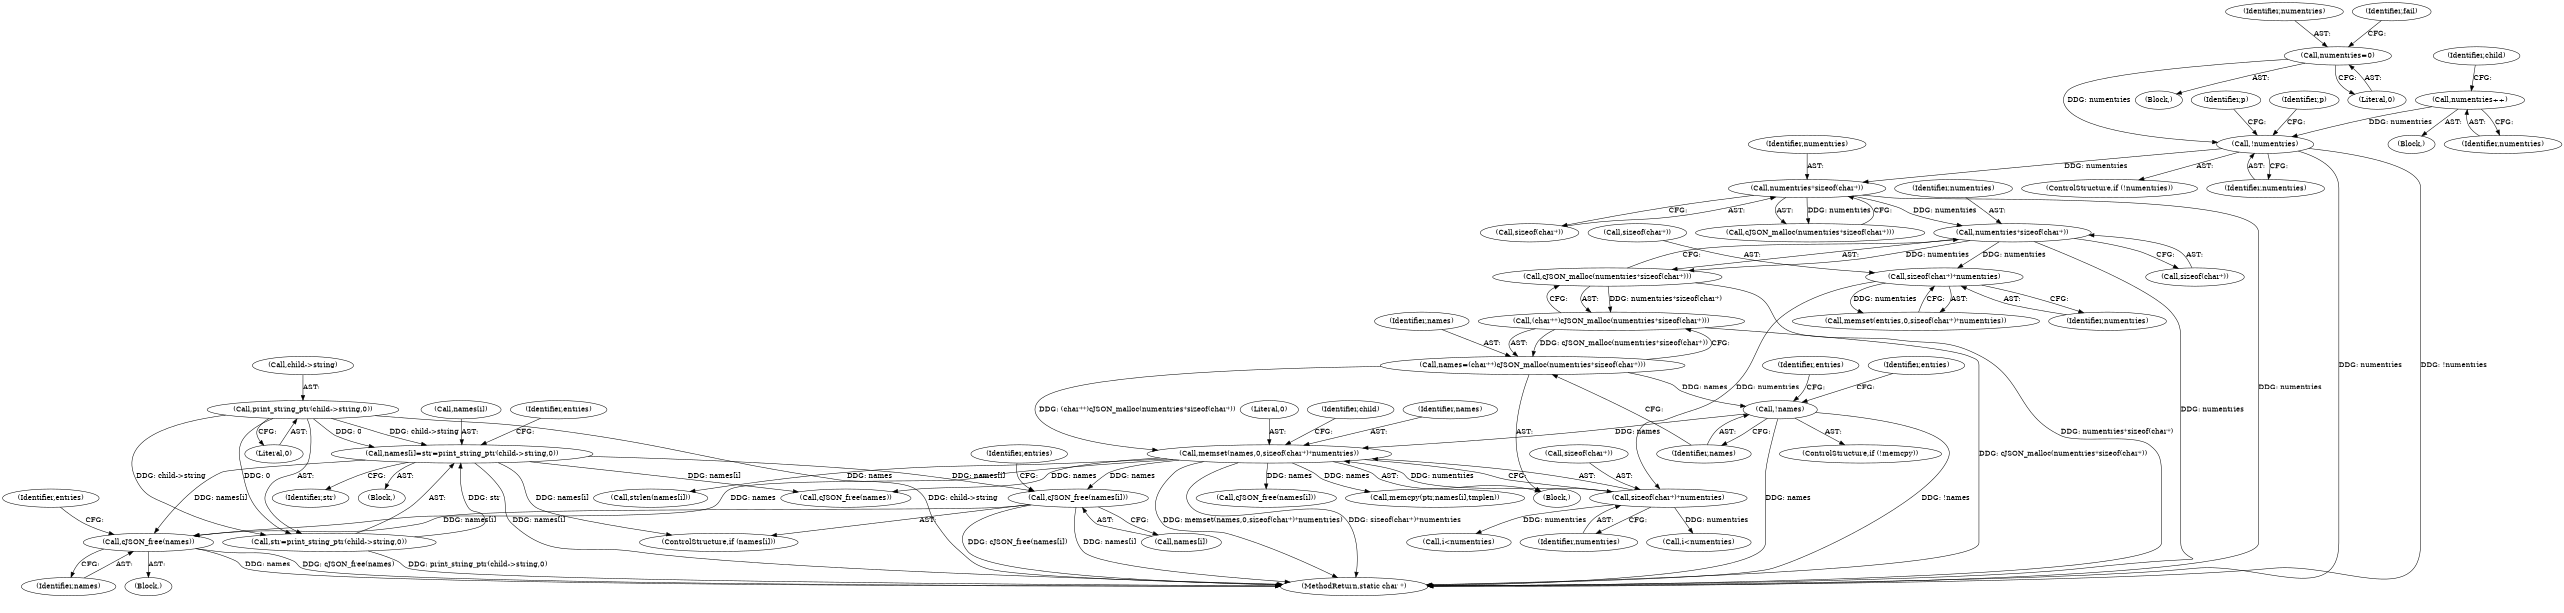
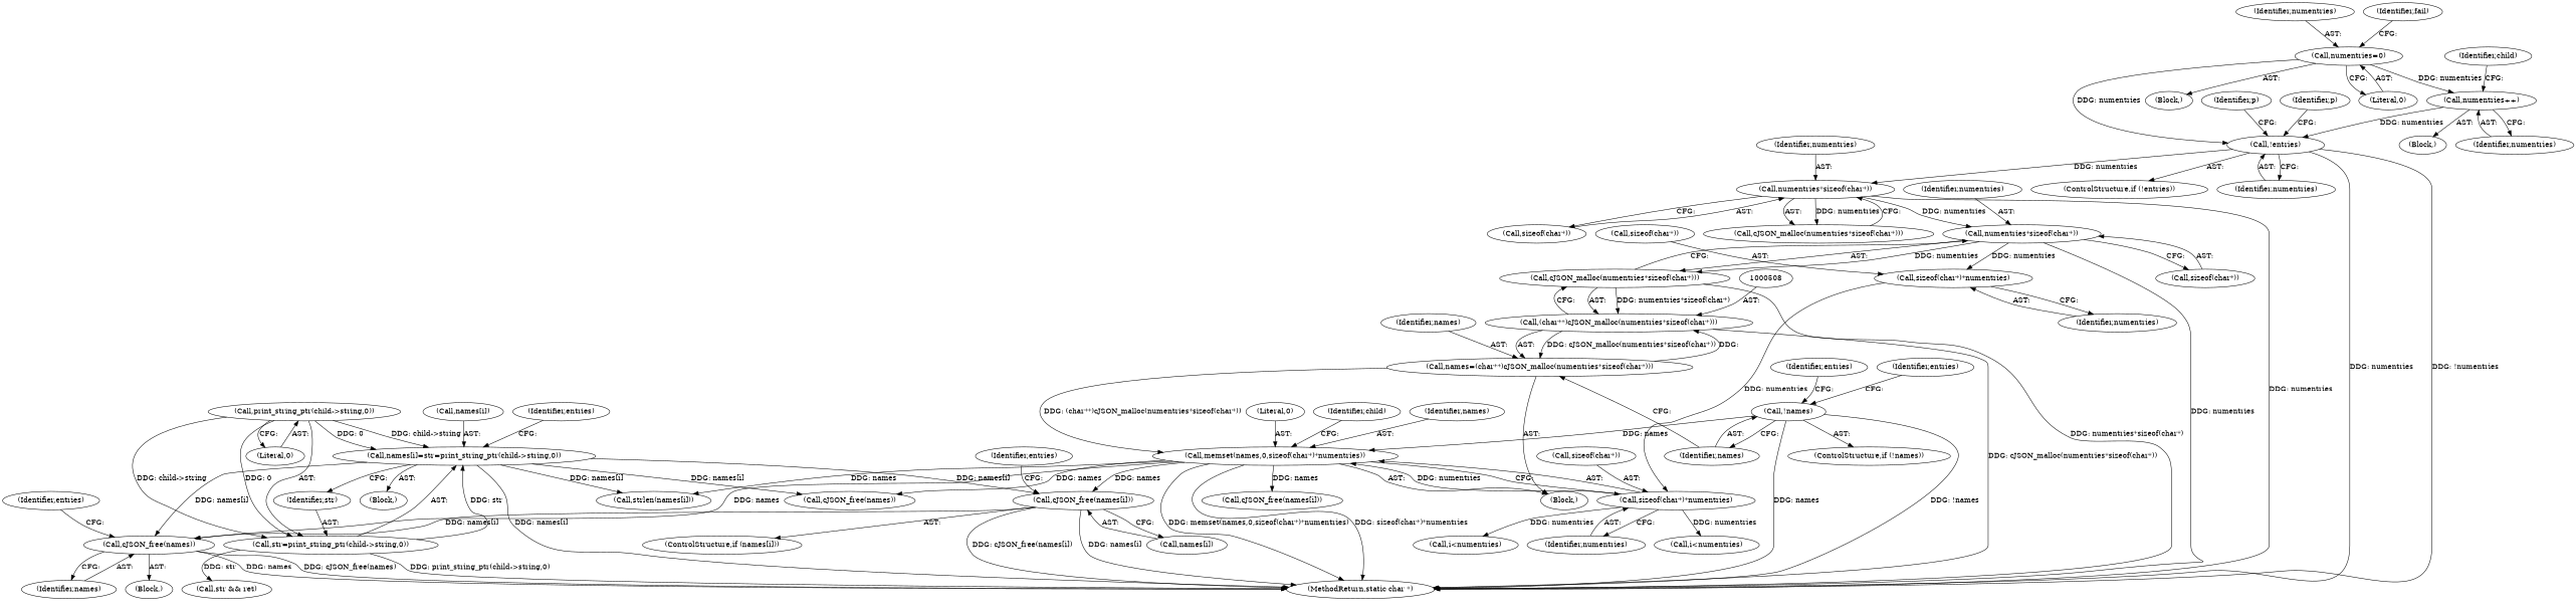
  digraph {
    n1 [label="(Call,cJSON_free(names))"]
    n2 [label="(MethodReturn,static char *)"]
    n3 [label="(Block,)"]
    n4 [label="(Identifier,names)"]
    n5 [label="(Call,cJSON_free(names[i]))"]
    n6 [label="(ControlStructure,if (names[i]))"]
    n7 [label="(Call,names[i])"]
    n8 [label="(Call,names[i]=str=print_string_ptr(child->string,0))"]
    n9 [label="(Block,)"]
    n10 [label="(Call,strlen(names[i]))"]
    n11 [label="(Call,cJSON_free(names))"]
    n12 [label="(Identifier,str)"]
    n13 [label="(Call,str=print_string_ptr(child->string,0))"]
+   n14 [label="(Call,str && ret)"]
    n15 [label="(Call,print_string_ptr(child->string,0))"]
    n16 [label="(Literal,0)"]
    n17 [label="(Call,memset(names,0,sizeof(char*)*numentries))"]
    n18 [label="(Call,sizeof(char*)*numentries)"]
    n19 [label="(Block,)"]
    n20 [label="(Call,cJSON_free(names[i]))"]
-   n21 [label="(Call,memcpy(ptr,names[i],tmplen))"]
    n22 [label="(Call,i<numentries)"]
    n23 [label="(Identifier,numentries)"]
    n24 [label="(Call,i<numentries)"]
    n25 [label="(Call,!names)"]
-   n26 [label="(ControlStructure,if (!memcpy))"]
+   n26 [label="(ControlStructure,if (!names))"]
    n27 [label="(Identifier,names)"]
    n28 [label="(Call,names=(char**)cJSON_malloc(numentries*sizeof(char*)))"]
    n29 [label="(Call,(char**)cJSON_malloc(numentries*sizeof(char*)))"]
    n30 [label="(Call,cJSON_malloc(numentries*sizeof(char*)))"]
    n31 [label="(Call,numentries*sizeof(char*))"]
    n32 [label="(Call,sizeof(char*)*numentries)"]
    n33 [label="(Call,sizeof(char*))"]
-   n34 [label="(Call,memset(entries,0,sizeof(char*)*numentries))"]
    n35 [label="(Identifier,numentries)"]
    n36 [label="(Call,numentries*sizeof(char*))"]
    n37 [label="(Call,cJSON_malloc(numentries*sizeof(char*)))"]
    n38 [label="(Call,sizeof(char*))"]
-   n39 [label="(Call,!numentries)"]
-   n40 [label="(ControlStructure,if (!numentries))"]
+   n39 [label="(Call,!entries)"]
+   n40 [label="(ControlStructure,if (!entries))"]
    n41 [label="(Identifier,numentries)"]
    n42 [label="(Call,numentries++)"]
    n43 [label="(Identifier,numentries)"]
    n44 [label="(Block,)"]
    n45 [label="(Call,numentries=0)"]
    n46 [label="(Block,)"]
    n47 [label="(Literal,0)"]
    n48 [label="(Identifier,numentries)"]
    n49 [label="(Identifier,p)"]
    n50 [label="(Call,sizeof(char*))"]
    n51 [label="(Identifier,names)"]
    n52 [label="(Literal,0)"]
    n53 [label="(Identifier,entries)"]
    n54 [label="(Identifier,p)"]
    n55 [label="(Identifier,entries)"]
-   n56 [label="(Call,child->string)"]
    n57 [label="(Identifier,numentries)"]
    n58 [label="(Identifier,numentries)"]
    n59 [label="(Identifier,entries)"]
    n60 [label="(Identifier,names)"]
    n61 [label="(Identifier,child)"]
    n62 [label="(Identifier,child)"]
    n63 [label="(Call,sizeof(char*))"]
    n64 [label="(Identifier,entries)"]
    n65 [label="(Identifier,fail)"]
    n66 [label="(Identifier,entries)"]
    n67 [label="(Call,names[i])"]
+   1000508
    n1 -> n2 [label="DDG: cJSON_free(names)"]
    n1 -> n2 [label="DDG: names"]
    n1 -> n3 [label="AST: "]
    n1 -> n4 [label="CFG: "]
    n4 -> n1 [label="AST: "]
    n5 -> n1 [label="DDG: names[i]"]
    n5 -> n2 [label="DDG: cJSON_free(names[i])"]
    n5 -> n2 [label="DDG: names[i]"]
    n5 -> n6 [label="AST: "]
    n5 -> n7 [label="CFG: "]
    n7 -> n5 [label="AST: "]
    n8 -> n1 [label="DDG: names[i]"]
    n8 -> n2 [label="DDG: names[i]"]
    n8 -> n5 [label="DDG: names[i]"]
    n8 -> n9 [label="AST: "]
-   n8 -> n6 [label="DDG: names[i]"]
+   n8 -> n10 [label="DDG: names[i]"]
    n8 -> n11 [label="DDG: names[i]"]
    n8 -> n12 [label="CFG: "]
+   n12 -> n13 [label="AST: "]
    n13 -> n2 [label="DDG: print_string_ptr(child->string,0)"]
    n13 -> n8 [label="AST: "]
    n13 -> n8 [label="DDG: str"]
-   n15 -> n2 [label="DDG: child->string"]
+   n13 -> n14 [label="DDG: str"]
    n15 -> n8 [label="DDG: child->string"]
    n15 -> n8 [label="DDG: 0"]
    n15 -> n13 [label="AST: "]
    n15 -> n13 [label="DDG: child->string"]
    n15 -> n13 [label="DDG: 0"]
    n15 -> n16 [label="CFG: "]
    n16 -> n15 [label="AST: "]
    n17 -> n1 [label="DDG: names"]
    n17 -> n2 [label="DDG: memset(names,0,sizeof(char*)*numentries)"]
    n17 -> n2 [label="DDG: sizeof(char*)*numentries"]
    n17 -> n5 [label="DDG: names"]
    n17 -> n10 [label="DDG: names"]
    n17 -> n11 [label="DDG: names"]
    n17 -> n18 [label="CFG: "]
    n17 -> n19 [label="AST: "]
    n17 -> n20 [label="DDG: names"]
-   n17 -> n21 [label="DDG: names"]
    n18 -> n17 [label="AST: "]
    n18 -> n17 [label="DDG: numentries"]
    n18 -> n22 [label="DDG: numentries"]
    n18 -> n23 [label="CFG: "]
    n18 -> n24 [label="DDG: numentries"]
    n23 -> n18 [label="AST: "]
    n25 -> n2 [label="DDG: !names"]
    n25 -> n2 [label="DDG: names"]
    n25 -> n17 [label="DDG: names"]
    n25 -> n26 [label="AST: "]
    n25 -> n27 [label="CFG: "]
    n27 -> n25 [label="AST: "]
    n27 -> n28 [label="CFG: "]
    n28 -> n17 [label="DDG: (char**)cJSON_malloc(numentries*sizeof(char*))"]
    n28 -> n19 [label="AST: "]
-   n28 -> n25 [label="DDG: names"]
-   n28 -> n29 [label="CFG: "]
+   n28 -> n29 [label="DDG: "]
    n29 -> n2 [label="DDG: cJSON_malloc(numentries*sizeof(char*))"]
    n29 -> n28 [label="AST: "]
    n29 -> n28 [label="DDG: cJSON_malloc(numentries*sizeof(char*))"]
    n29 -> n30 [label="CFG: "]
    n30 -> n2 [label="DDG: numentries*sizeof(char*)"]
    n30 -> n29 [label="AST: "]
    n30 -> n29 [label="DDG: numentries*sizeof(char*)"]
    n30 -> n31 [label="CFG: "]
    n31 -> n2 [label="DDG: numentries"]
    n31 -> n30 [label="AST: "]
    n31 -> n30 [label="DDG: numentries"]
    n31 -> n32 [label="DDG: numentries"]
    n31 -> n33 [label="CFG: "]
    n32 -> n18 [label="DDG: numentries"]
-   n32 -> n34 [label="AST: "]
-   n32 -> n34 [label="DDG: numentries"]
    n32 -> n35 [label="CFG: "]
    n33 -> n31 [label="AST: "]
-   n34 -> n32 [label="CFG: "]
    n35 -> n32 [label="AST: "]
    n36 -> n2 [label="DDG: numentries"]
    n36 -> n31 [label="DDG: numentries"]
    n36 -> n37 [label="AST: "]
    n36 -> n37 [label="DDG: numentries"]
    n36 -> n38 [label="CFG: "]
    n37 -> n36 [label="CFG: "]
    n38 -> n36 [label="AST: "]
    n39 -> n2 [label="DDG: numentries"]
    n39 -> n2 [label="DDG: !numentries"]
    n39 -> n36 [label="DDG: numentries"]
    n39 -> n40 [label="AST: "]
    n39 -> n41 [label="CFG: "]
    n41 -> n39 [label="AST: "]
    n42 -> n39 [label="DDG: numentries"]
    n42 -> n43 [label="CFG: "]
    n42 -> n44 [label="AST: "]
    n43 -> n42 [label="AST: "]
    n45 -> n39 [label="DDG: numentries"]
+   n45 -> n42 [label="DDG: numentries"]
    n45 -> n46 [label="AST: "]
    n45 -> n47 [label="CFG: "]
    n47 -> n45 [label="AST: "]
    n48 -> n36 [label="AST: "]
    n49 -> n39 [label="CFG: "]
    n50 -> n32 [label="AST: "]
    n51 -> n17 [label="AST: "]
    n52 -> n17 [label="AST: "]
    n53 -> n1 [label="CFG: "]
    n54 -> n39 [label="CFG: "]
    n55 -> n25 [label="CFG: "]
-   n56 -> n15 [label="AST: "]
    n57 -> n45 [label="AST: "]
    n58 -> n31 [label="AST: "]
    n59 -> n8 [label="CFG: "]
    n60 -> n28 [label="AST: "]
    n61 -> n42 [label="CFG: "]
    n62 -> n17 [label="CFG: "]
    n63 -> n18 [label="AST: "]
    n64 -> n5 [label="CFG: "]
    n65 -> n45 [label="CFG: "]
    n66 -> n25 [label="CFG: "]
    n67 -> n8 [label="AST: "]
+   1000508 -> n29 [label="AST: "]
  }
